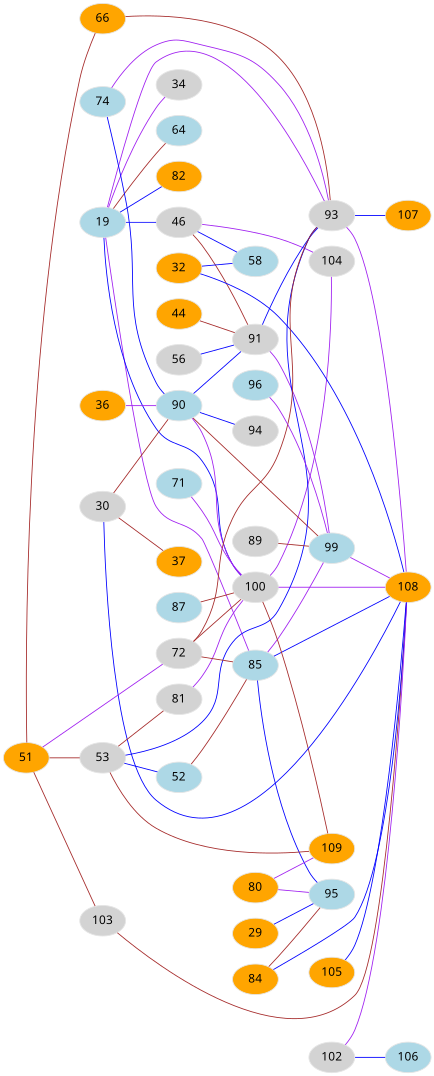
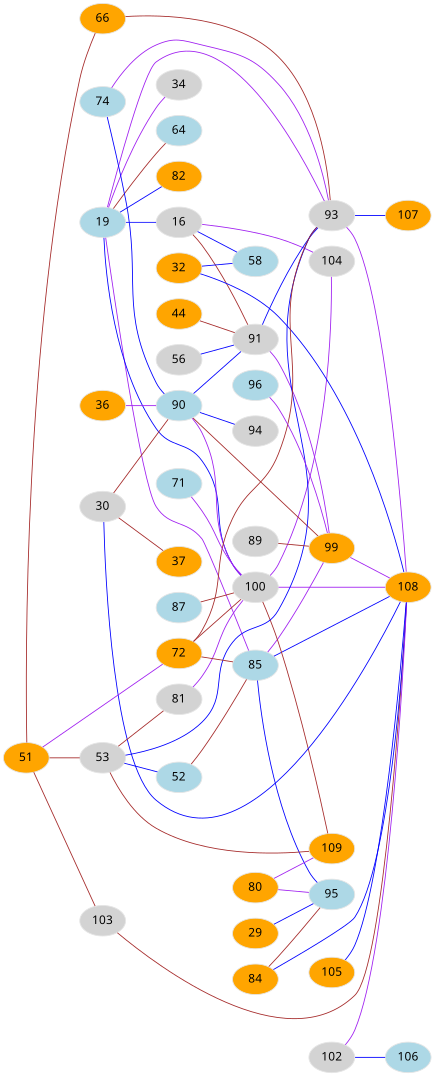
  graph {
    fontname="Noto Sans"
    rankdir=LR
    node [color=gray90 fillcolor=lightgrey fontname="Noto Sans" style=filled]
    edge [color=blue fontname="Noto Sans"]
    19 [fillcolor=lightblue super="+4+1"]
    34
-   46 [super="+6+5"]
+   46 [super="+6+5" label=16]
    64 [fillcolor=lightblue]
    82 [fillcolor=orange super="+60"]
    85 [fillcolor=lightblue super="+3"]
    93 [super="+78+23"]
    100 [super="+61+67+83+65"]
    58 [fillcolor=lightblue super="+35"]
    91 [super="+20+12"]
    104 [super="+88+101"]
    95 [fillcolor=lightblue super="+68"]
    108 [fillcolor=orange super="+63+98"]
-   99 [fillcolor=lightblue super="+16+27+42+14"]
+   99 [fillcolor=orange super="+16+27+42+14"]
    107 [fillcolor=orange]
    109 [fillcolor=orange]
    29 [fillcolor=orange]
    37 [fillcolor=orange]
    30
    90 [fillcolor=lightblue super="+26+48"]
    94
    32 [fillcolor=orange]
    36 [fillcolor=orange]
    44 [fillcolor=orange]
    53 [super="+22"]
    n26 [fillcolor=lightblue label=52]
    81
    51 [fillcolor=orange]
    66 [fillcolor=orange]
-   72 [super="+47+38"]
+   72 [fillcolor=orange super="+47+38"]
    103 [super="+79"]
    56
    71 [fillcolor=lightblue]
    74 [fillcolor=lightblue super="+73"]
    80 [fillcolor=orange]
    84 [fillcolor=orange super="+75"]
    87 [fillcolor=lightblue]
    89
    96 [fillcolor=lightblue]
    102 [super="+76"]
    106 [fillcolor=lightblue]
    105 [fillcolor=orange]
    19 -- 34 [color=purple]
    19 -- 46 [weight=2]
    19 -- 64 [color=brown]
    19 -- 82
    19 -- 85 [color=purple weight=3]
    19 -- 93 [color=purple weight=3]
    19 -- 100 [weight=3]
    46 -- 58
    46 -- 91 [color=brown weight=2]
    46 -- 104 [color=purple]
    85 -- 95 [weight=2]
    85 -- 108
    85 -- 99 [color=purple weight=3]
    93 -- 108 [color=purple weight=2]
    93 -- 107
    100 -- 104 [color=purple]
    100 -- 108 [color=purple weight=3]
    100 -- 109 [color=brown]
    91 -- 93 [weight=2]
    91 -- 99 [color=purple weight=2]
    99 -- 108 [color=purple weight=4]
    29 -- 95
    30 -- 108
    30 -- 37 [color=brown]
    30 -- 90 [color=brown weight=2]
    90 -- 100 [color=purple]
    90 -- 91
    90 -- 99 [color=brown weight=2]
    90 -- 94
    32 -- 58 [weight=2]
    32 -- 108
    36 -- 90 [color=purple]
    44 -- 91 [color=brown]
    53 -- 93
    53 -- 109 [color=brown weight=2]
    53 -- n26
    53 -- 81 [color=brown]
    n26 -- 85 [color=brown]
    81 -- 100 [color=purple]
    51 -- 53 [color=brown weight=2]
    51 -- 66 [color=brown]
    51 -- 72 [color=purple]
    51 -- 103 [color=brown]
    66 -- 93 [color=brown]
    72 -- 85 [color=brown]
    72 -- 93 [color=brown]
    72 -- 100 [color=brown weight=2]
    103 -- 108 [color=brown]
    56 -- 91
    71 -- 100 [color=purple]
    74 -- 93 [color=purple]
    74 -- 90
    80 -- 95 [color=purple]
    80 -- 109 [color=purple]
    84 -- 95 [color=brown]
    84 -- 108
    87 -- 100 [color=brown]
    89 -- 99 [color=brown]
    96 -- 99 [color=purple]
    102 -- 108 [color=purple]
    102 -- 106
    105 -- 108
  }
